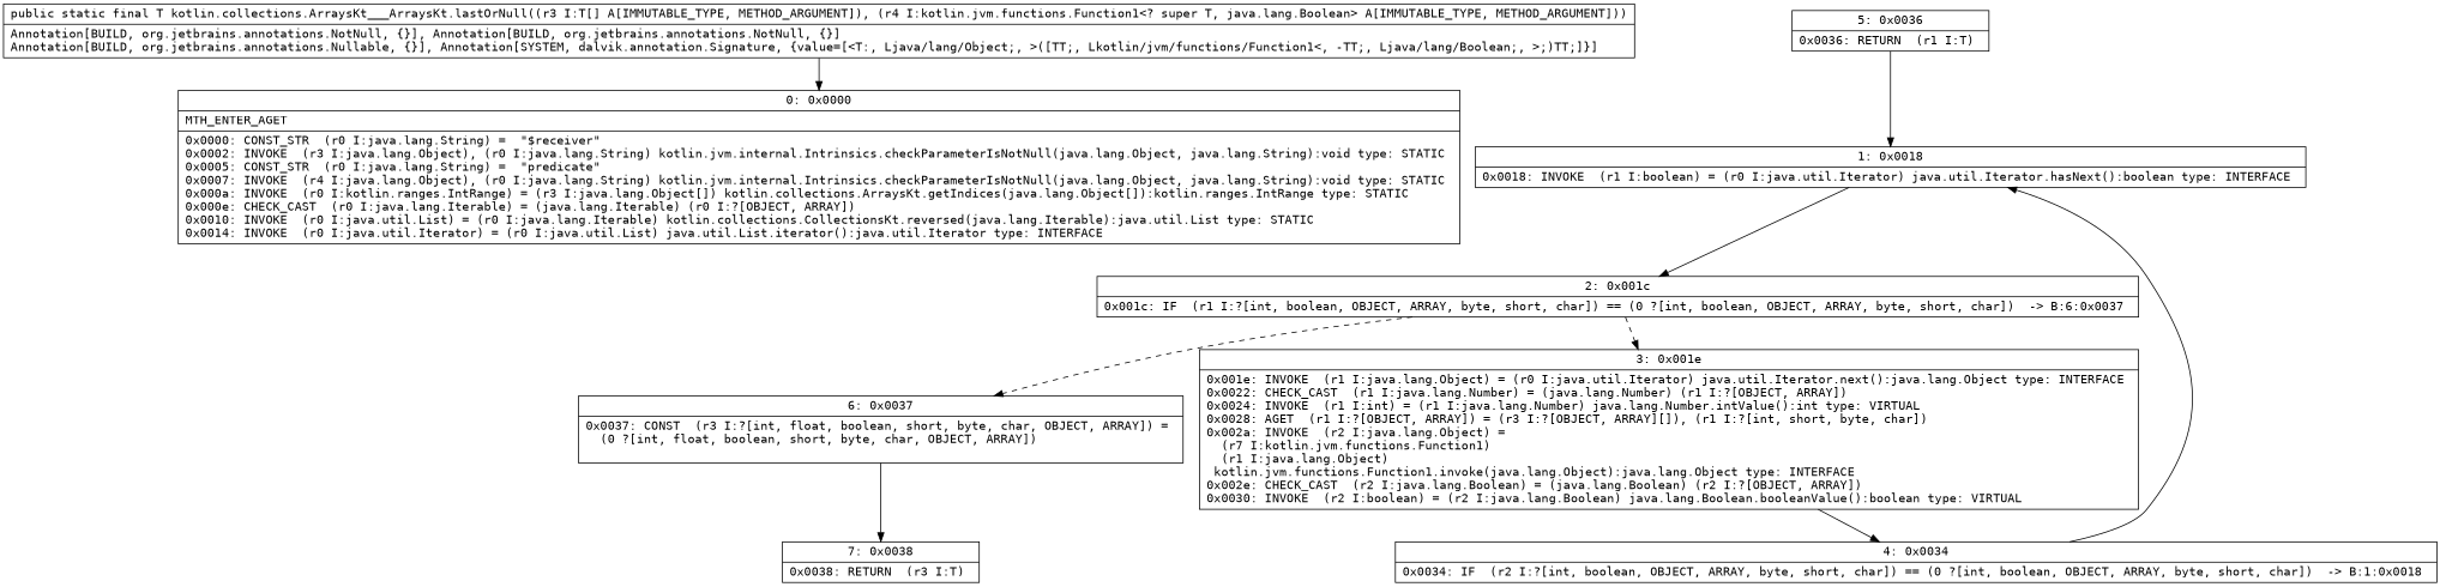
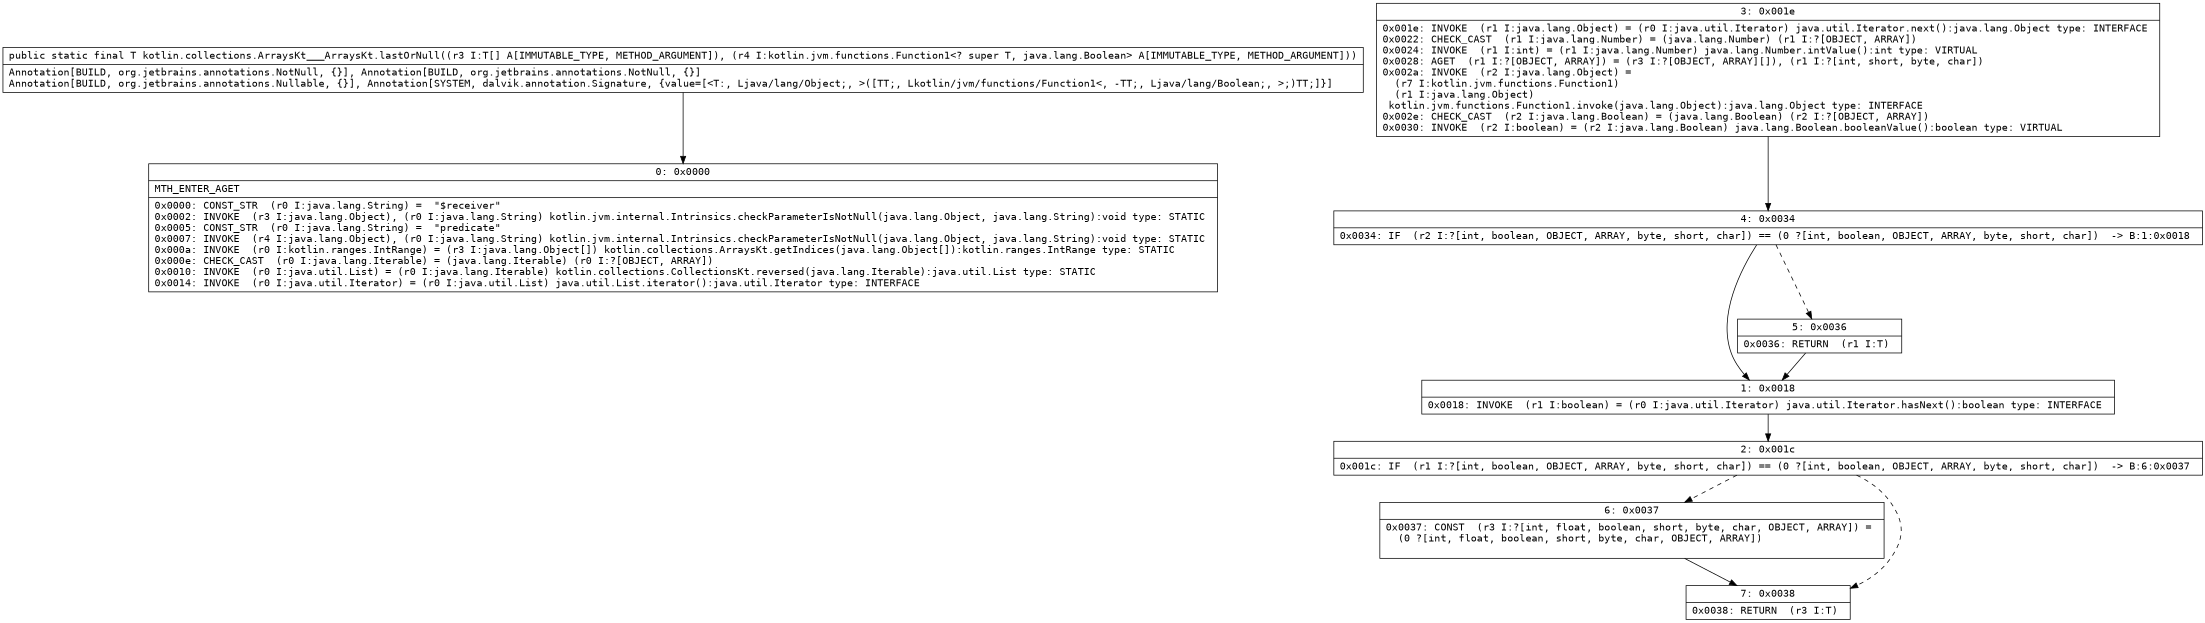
  digraph {
    fontname="DejaVu Sans Mono"
    node [fontname="DejaVu Sans Mono" shape=record]
    edge [fontname="DejaVu Sans Mono"]
    n1 [label="{0\:\ 0x0000|MTH_ENTER_AGET\l|0x0000: CONST_STR  (r0 I:java.lang.String) =  \"$receiver\" \l0x0002: INVOKE  (r3 I:java.lang.Object), (r0 I:java.lang.String) kotlin.jvm.internal.Intrinsics.checkParameterIsNotNull(java.lang.Object, java.lang.String):void type: STATIC \l0x0005: CONST_STR  (r0 I:java.lang.String) =  \"predicate\" \l0x0007: INVOKE  (r4 I:java.lang.Object), (r0 I:java.lang.String) kotlin.jvm.internal.Intrinsics.checkParameterIsNotNull(java.lang.Object, java.lang.String):void type: STATIC \l0x000a: INVOKE  (r0 I:kotlin.ranges.IntRange) = (r3 I:java.lang.Object[]) kotlin.collections.ArraysKt.getIndices(java.lang.Object[]):kotlin.ranges.IntRange type: STATIC \l0x000e: CHECK_CAST  (r0 I:java.lang.Iterable) = (java.lang.Iterable) (r0 I:?[OBJECT, ARRAY]) \l0x0010: INVOKE  (r0 I:java.util.List) = (r0 I:java.lang.Iterable) kotlin.collections.CollectionsKt.reversed(java.lang.Iterable):java.util.List type: STATIC \l0x0014: INVOKE  (r0 I:java.util.Iterator) = (r0 I:java.util.List) java.util.List.iterator():java.util.Iterator type: INTERFACE \l}"]
    n2 [label="{1\:\ 0x0018|0x0018: INVOKE  (r1 I:boolean) = (r0 I:java.util.Iterator) java.util.Iterator.hasNext():boolean type: INTERFACE \l}"]
    n3 [label="{2\:\ 0x001c|0x001c: IF  (r1 I:?[int, boolean, OBJECT, ARRAY, byte, short, char]) == (0 ?[int, boolean, OBJECT, ARRAY, byte, short, char])  \-\> B:6:0x0037 \l}"]
    n4 [label="{3\:\ 0x001e|0x001e: INVOKE  (r1 I:java.lang.Object) = (r0 I:java.util.Iterator) java.util.Iterator.next():java.lang.Object type: INTERFACE \l0x0022: CHECK_CAST  (r1 I:java.lang.Number) = (java.lang.Number) (r1 I:?[OBJECT, ARRAY]) \l0x0024: INVOKE  (r1 I:int) = (r1 I:java.lang.Number) java.lang.Number.intValue():int type: VIRTUAL \l0x0028: AGET  (r1 I:?[OBJECT, ARRAY]) = (r3 I:?[OBJECT, ARRAY][]), (r1 I:?[int, short, byte, char]) \l0x002a: INVOKE  (r2 I:java.lang.Object) = \l  (r7 I:kotlin.jvm.functions.Function1)\l  (r1 I:java.lang.Object)\l kotlin.jvm.functions.Function1.invoke(java.lang.Object):java.lang.Object type: INTERFACE \l0x002e: CHECK_CAST  (r2 I:java.lang.Boolean) = (java.lang.Boolean) (r2 I:?[OBJECT, ARRAY]) \l0x0030: INVOKE  (r2 I:boolean) = (r2 I:java.lang.Boolean) java.lang.Boolean.booleanValue():boolean type: VIRTUAL \l}"]
    n5 [label="{6\:\ 0x0037|0x0037: CONST  (r3 I:?[int, float, boolean, short, byte, char, OBJECT, ARRAY]) = \l  (0 ?[int, float, boolean, short, byte, char, OBJECT, ARRAY])\l \l}"]
    n6 [label="{4\:\ 0x0034|0x0034: IF  (r2 I:?[int, boolean, OBJECT, ARRAY, byte, short, char]) == (0 ?[int, boolean, OBJECT, ARRAY, byte, short, char])  \-\> B:1:0x0018 \l}"]
    n7 [label="{7\:\ 0x0038|0x0038: RETURN  (r3 I:T) \l}"]
    n8 [label="{5\:\ 0x0036|0x0036: RETURN  (r1 I:T) \l}"]
    n9 [label="{public static final T kotlin.collections.ArraysKt___ArraysKt.lastOrNull((r3 I:T[] A[IMMUTABLE_TYPE, METHOD_ARGUMENT]), (r4 I:kotlin.jvm.functions.Function1\<? super T, java.lang.Boolean\> A[IMMUTABLE_TYPE, METHOD_ARGUMENT]))  | Annotation[BUILD, org.jetbrains.annotations.NotNull, \{\}], Annotation[BUILD, org.jetbrains.annotations.NotNull, \{\}]\lAnnotation[BUILD, org.jetbrains.annotations.Nullable, \{\}], Annotation[SYSTEM, dalvik.annotation.Signature, \{value=[\<T:, Ljava\/lang\/Object;, \>([TT;, Lkotlin\/jvm\/functions\/Function1\<, \-TT;, Ljava\/lang\/Boolean;, \>;)TT;]\}]\l}"]
    n2 -> n3
-   n3 -> n4 [style=dashed]
+   n3 -> n7 [style=dashed]
    n3 -> n5 [style=dashed]
    n4 -> n6
    n5 -> n7
    n6 -> n2
+   n6 -> n8 [style=dashed]
    n8 -> n2
    n9 -> n1
  }
